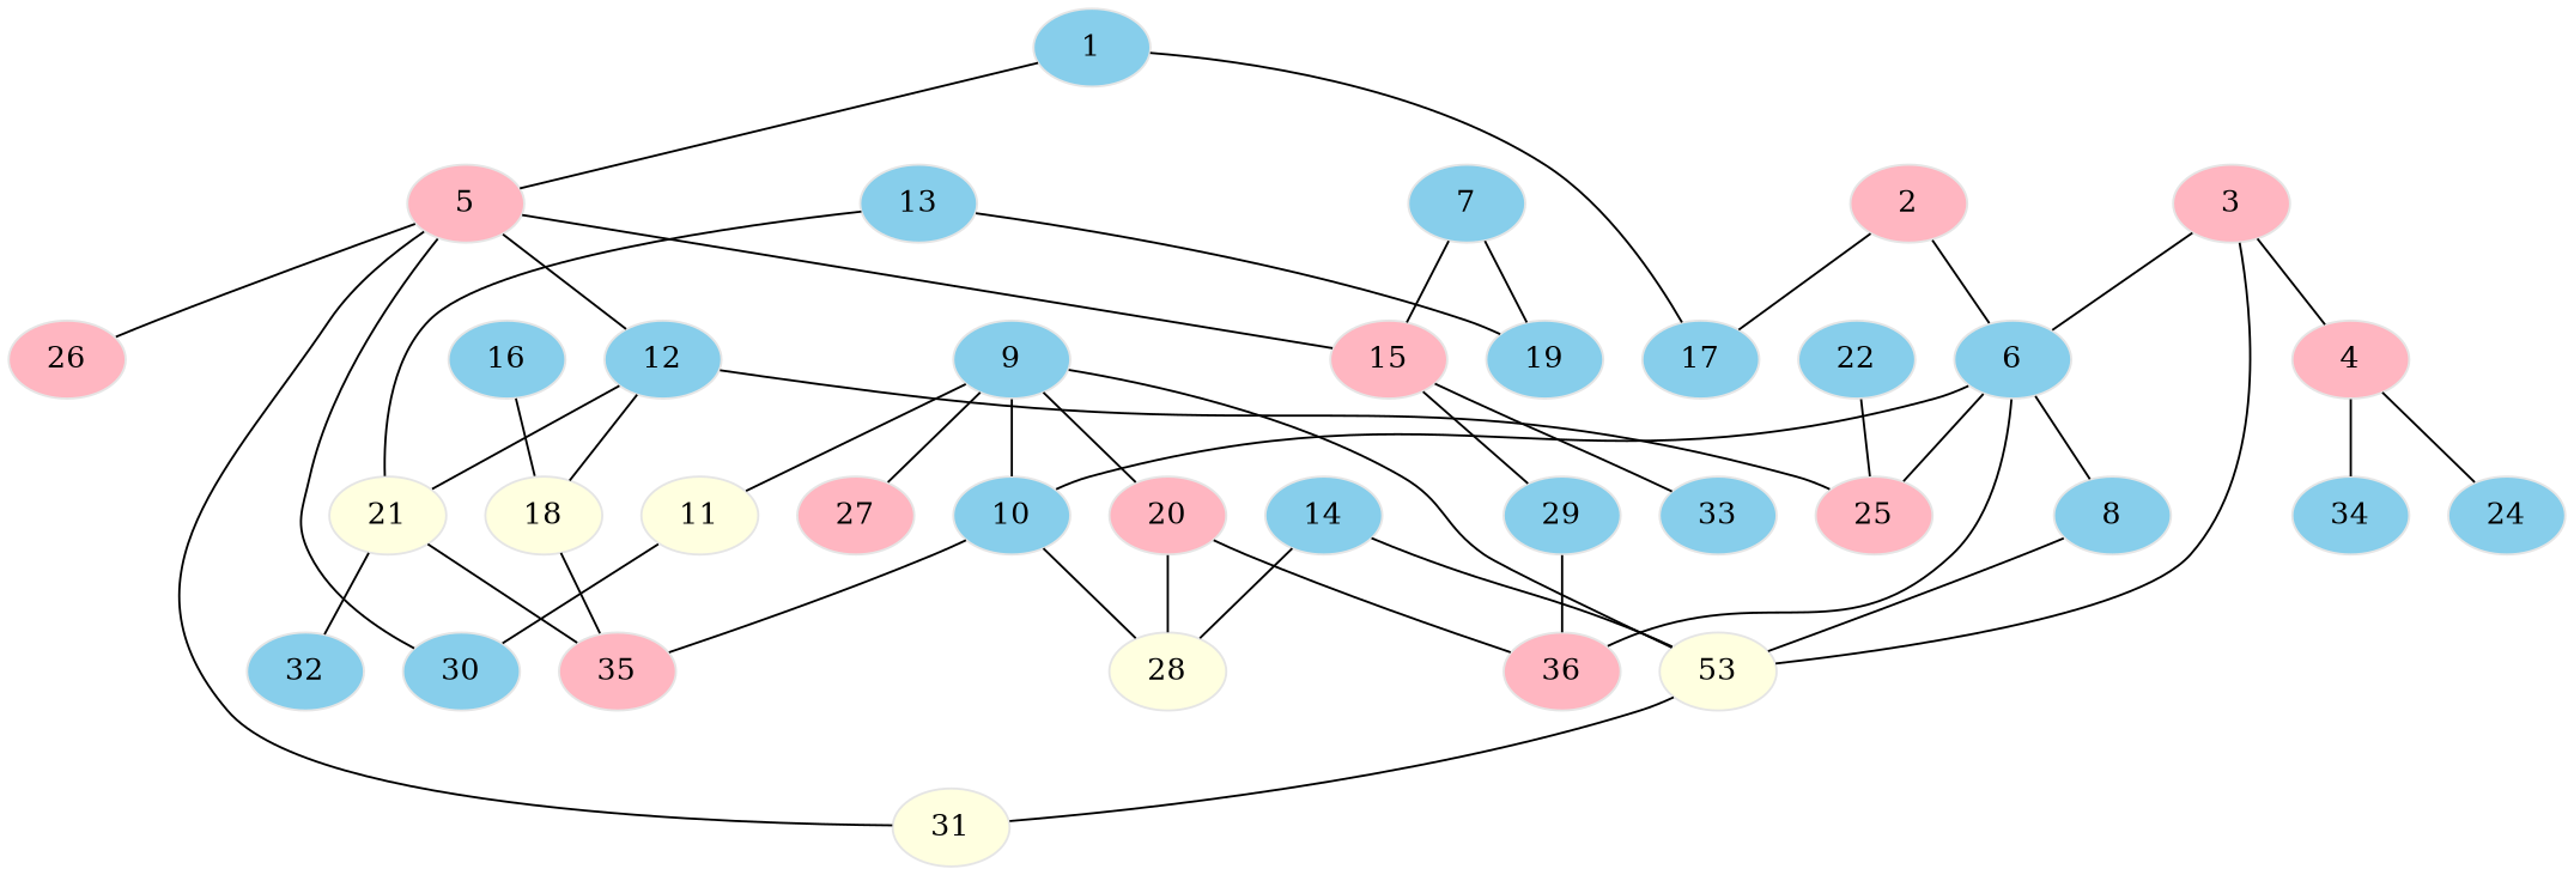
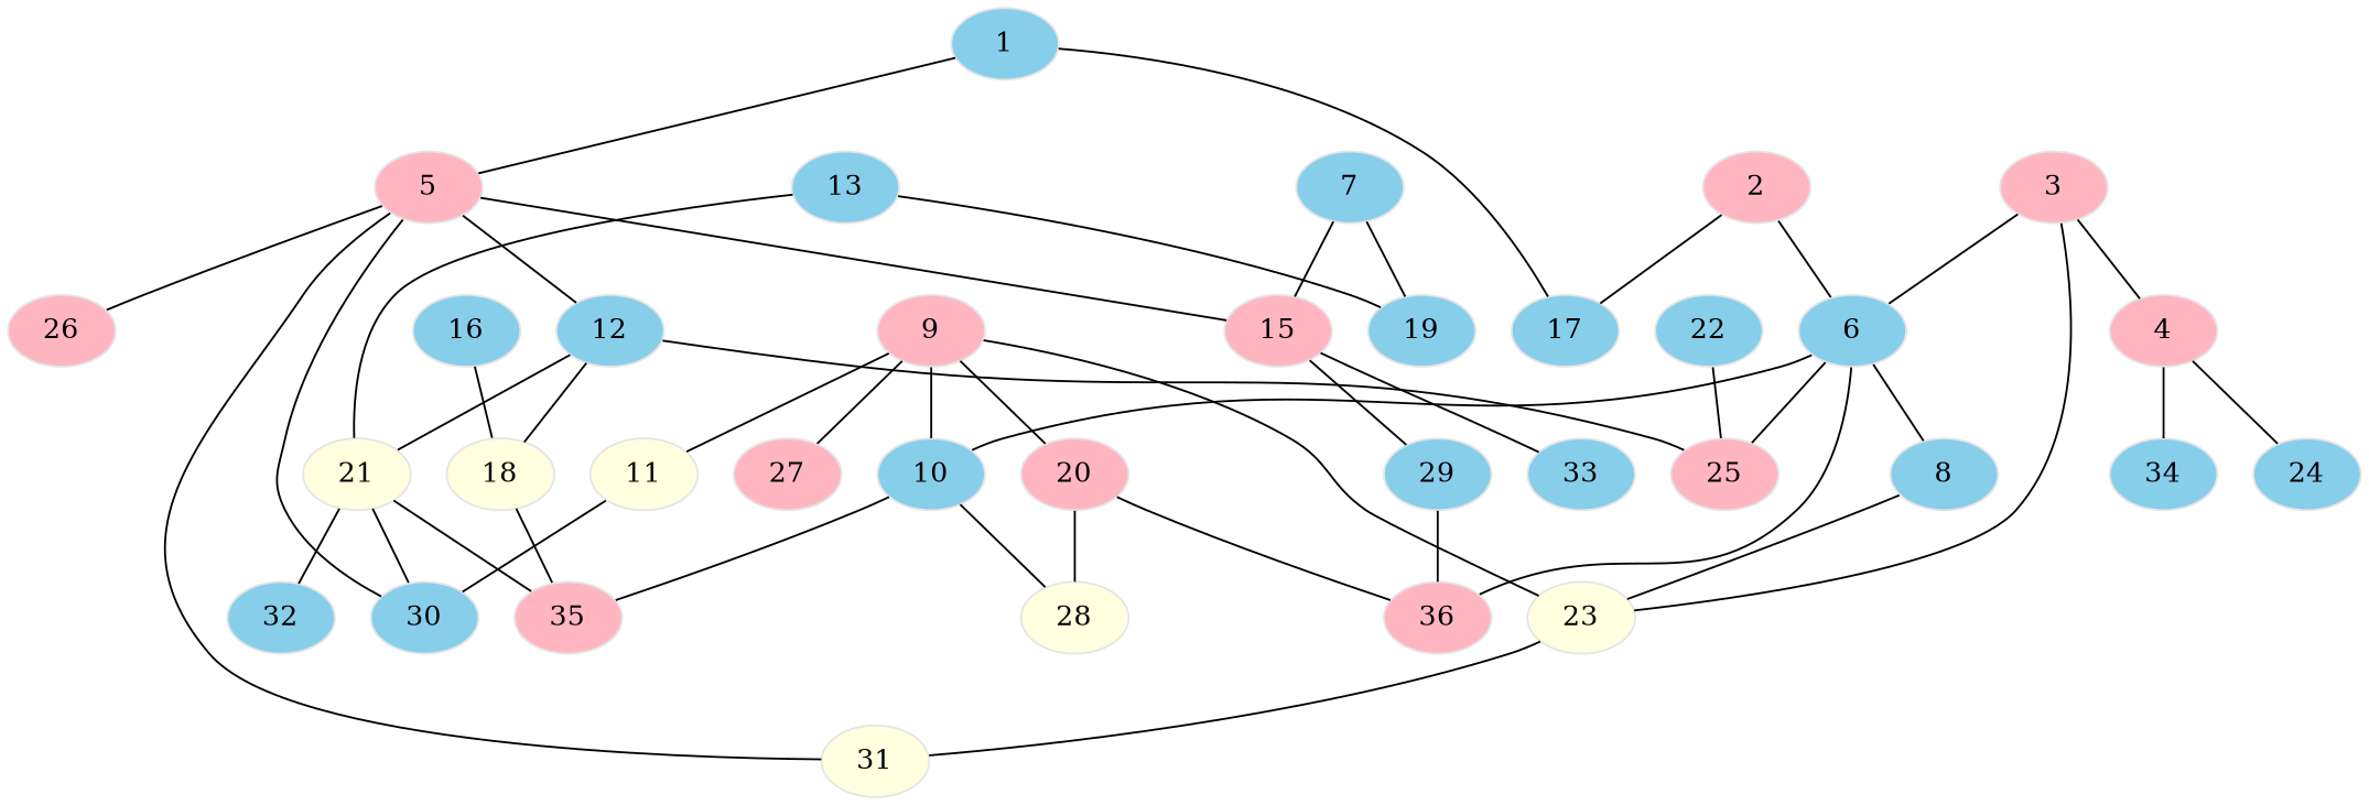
  graph {
    node [color=gray90 fillcolor=skyblue style=filled]
    edge [weight=1.0]
    5 [fillcolor=lightpink]
    1
    17
    12
    15 [fillcolor=lightpink]
    26 [fillcolor=lightpink]
    30
    31 [fillcolor=lightyellow]
    2 [fillcolor=lightpink]
    6
    8
    10
    25 [fillcolor=lightpink]
    36 [fillcolor=lightpink]
    3 [fillcolor=lightpink]
    4 [fillcolor=lightpink]
-   23 [fillcolor=lightyellow label=53]
+   23 [fillcolor=lightyellow]
    24
    34
    18 [fillcolor=lightyellow]
    21 [fillcolor=lightyellow]
    29
    33
    28 [fillcolor=lightyellow]
    35 [fillcolor=lightpink]
    7
    19
-   9
+   9 [fillcolor=lightpink]
    11 [fillcolor=lightyellow]
    20 [fillcolor=lightpink]
    27 [fillcolor=lightpink]
    32
    13
-   14
    16
    22
    5 -- 12
    5 -- 15
    5 -- 26
    5 -- 30
    5 -- 31
    1 -- 5
    1 -- 17
    12 -- 25
    12 -- 18
    12 -- 21
    15 -- 29
    15 -- 33 [weight=2.0]
    2 -- 17
    2 -- 6
    6 -- 8
    6 -- 10
    6 -- 25
    6 -- 36
    8 -- 23
    10 -- 28
    10 -- 35
    3 -- 6
    3 -- 4
    3 -- 23
    4 -- 24
    4 -- 34
    23 -- 31
    18 -- 35
+   21 -- 30
    21 -- 35
    21 -- 32
    29 -- 36 [weight=2.0]
    7 -- 15
    7 -- 19
    9 -- 10
    9 -- 23
    9 -- 11
    9 -- 20
    9 -- 27
    11 -- 30
    20 -- 36
    20 -- 28
    13 -- 21
    13 -- 19
-   14 -- 23
-   14 -- 28
    16 -- 18
    22 -- 25
  }
